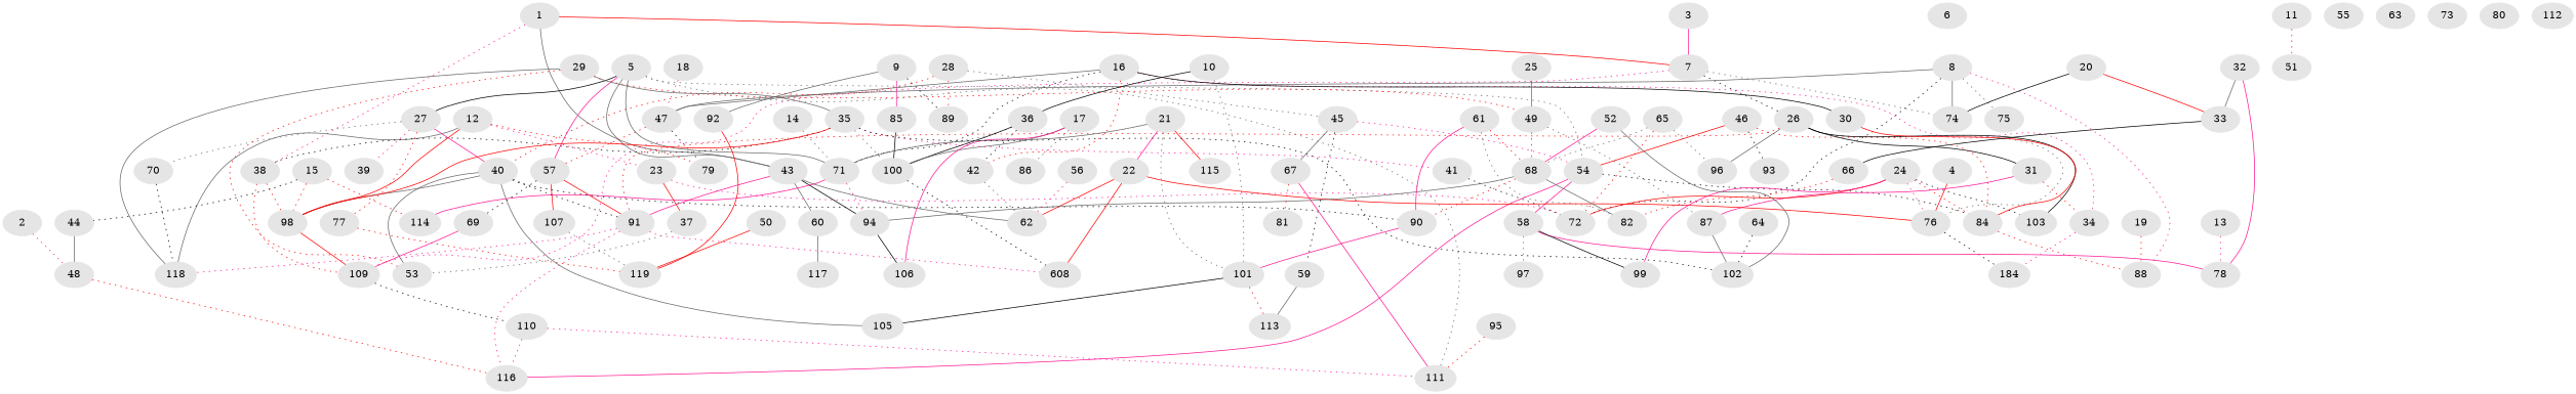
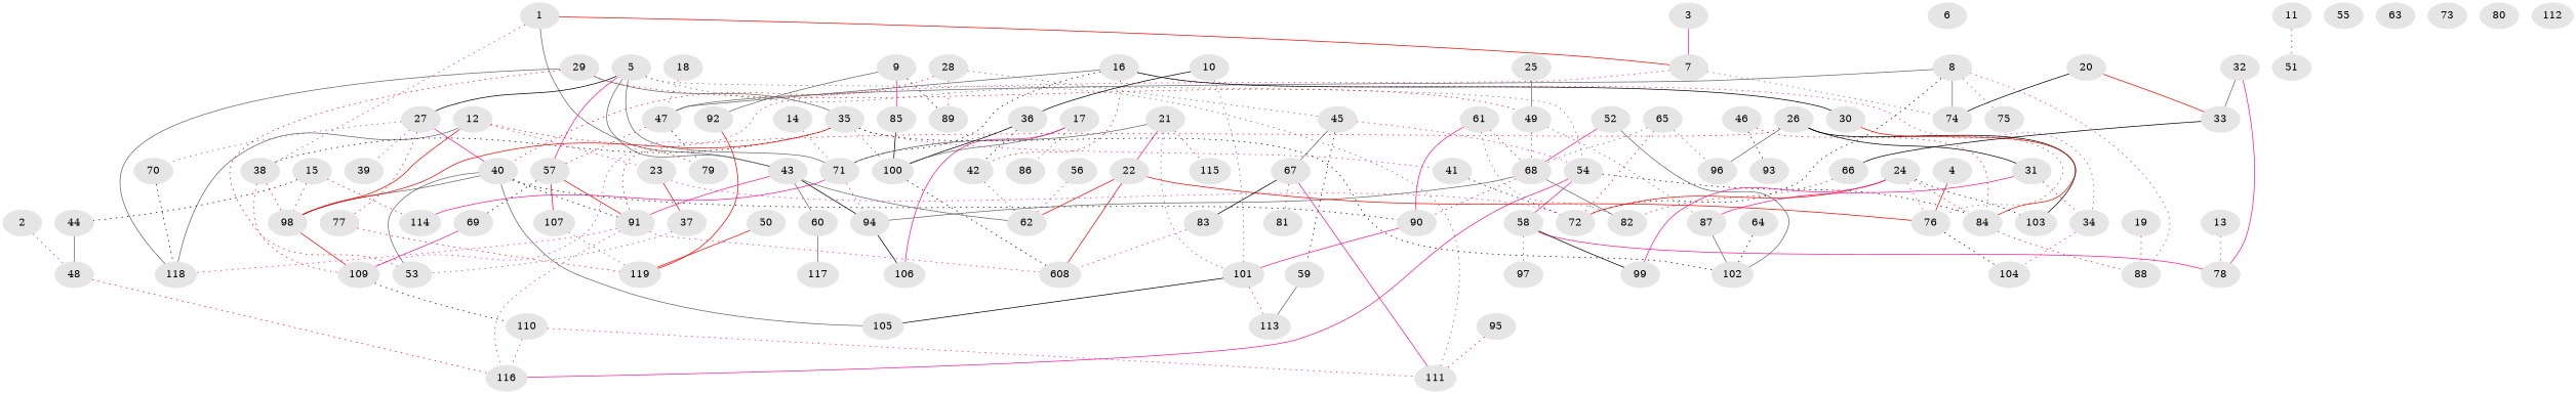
  graph {
    node [color=gray90 style=filled]
    edge [color=gray40 style=dotted]
    1
    7
    38
    43
    26
    74
    109
    98
    62
    91
    60
    94
    2
    48
    116
    3
    4
    76
-   104 [label=184]
+   104
    5
    27
    54
    57
    71
    111
    39
    40
    70
    77
    84
    58
    69
    107
    114
    6
    96
    103
    31
    110
    8
    47
    72
    75
    88
    79
    9
    85
    89
    92
    100
    119
    10
    36
    101
    42
    105
    113
    11
    51
    12
    23
    118
    37
    13
    78
    14
    15
    44
    16
    34
    30
    17
    86
    106
    n75 [label=608]
    18
    19
    20
    33
    66
    21
    22
    115
    53
    24
    99
    25
    49
    87
    68
    90
    28
    45
    59
    67
    29
    35
    41
    102
    32
    82
    117
    81
+   83
    46
    93
    50
    52
    97
    55
    56
    61
    63
    64
    65
    73
    80
    95
    112
    1 -- 7 [color=red style=solid]
    1 -- 38 [color=deeppink]
    1 -- 43 [style=solid]
-   7 -- 26 [color=black]
    7 -- 74
    7 -- 109 [color=deeppink]
    38 -- 109 [color=red]
    38 -- 98 [color=red]
    43 -- 62 [style=solid]
    43 -- 91 [color=deeppink style=solid]
    43 -- 60 [style=solid]
    43 -- 94 [color=black style=solid]
    26 -- 91 [color=red]
    26 -- 76
    26 -- 96 [style=solid]
    26 -- 103 [color=black style=solid]
    26 -- 31 [color=black style=solid]
    109 -- 110 [color=black]
    98 -- 109 [color=red style=solid]
    91 -- 116 [color=deeppink]
    91 -- 118 [color=deeppink]
    91 -- n75 [color=deeppink]
    60 -- 117 [style=solid]
    94 -- 106 [color=black style=solid]
    2 -- 48 [color=deeppink]
    48 -- 116 [color=red]
    3 -- 7 [color=deeppink style=solid]
    4 -- 76 [color=red style=solid]
    76 -- 104 [color=black]
    5 -- 43 [style=solid]
    5 -- 27 [color=black style=solid]
    5 -- 54
    5 -- 57 [color=deeppink style=solid]
    5 -- 71 [style=solid]
    5 -- 111
    27 -- 39 [color=deeppink]
    27 -- 40 [color=deeppink style=solid]
    27 -- 70
    27 -- 77 [color=red]
    54 -- 116 [color=deeppink style=solid]
    54 -- 84 [color=black]
    54 -- 58 [color=deeppink style=solid]
    57 -- 91 [color=red style=solid]
    57 -- 69 [color=black]
    57 -- 107 [color=red style=solid]
    71 -- 94 [color=deeppink]
    71 -- 114 [color=deeppink style=solid]
    40 -- 98 [style=solid]
    40 -- 91 [color=black]
    40 -- 105 [style=solid]
    40 -- 53 [style=solid]
    40 -- 90 [color=black]
    70 -- 118 [color=black]
    77 -- 119 [color=red]
    84 -- 88 [color=red]
    58 -- 78 [color=deeppink style=solid]
    58 -- 99 [color=black style=solid]
    58 -- 97 [color=deeppink]
    69 -- 109 [color=deeppink style=solid]
    107 -- 119
    31 -- 34 [color=red]
    31 -- 87 [color=deeppink style=solid]
    110 -- 116 [color=deeppink]
    110 -- 111 [color=deeppink]
    8 -- 74 [style=solid]
    8 -- 47 [style=solid]
    8 -- 72 [color=black]
    8 -- 75
    8 -- 88 [color=deeppink]
    47 -- 57 [color=red]
    47 -- 79 [color=black]
    9 -- 85 [color=deeppink style=solid]
    9 -- 89 [color=black]
    9 -- 92 [style=solid]
    85 -- 100 [color=black style=solid]
    92 -- 119 [color=red style=solid]
    100 -- n75 [color=black]
    10 -- 36 [color=black style=solid]
    10 -- 101
    36 -- 71
    36 -- 100 [color=black style=solid]
    36 -- 42 [color=black]
    101 -- 105 [color=black style=solid]
    101 -- 113 [color=red]
    42 -- 62
    11 -- 51 [color=red]
    12 -- 98 [color=red style=solid]
    12 -- 79 [color=red]
    12 -- 23 [color=deeppink]
    12 -- 118 [style=solid]
    23 -- 72 [color=deeppink]
    23 -- 37 [color=red style=solid]
    37 -- 53
    13 -- 78 [color=deeppink]
    14 -- 71
    15 -- 98 [color=red]
    15 -- 114 [color=red]
    15 -- 44 [color=black]
    44 -- 48 [style=solid]
    16 -- 71 [color=black]
    16 -- 47 [style=solid]
    16 -- 42 [color=red]
    16 -- 34 [color=deeppink]
    16 -- 30 [color=black style=solid]
    34 -- 104 [color=deeppink]
    30 -- 84 [color=red style=solid]
    17 -- 100 [style=solid]
    17 -- 86
    17 -- 106 [color=deeppink style=solid]
    18 -- 47 [color=deeppink]
    19 -- 88 [color=red]
    20 -- 74 [color=black style=solid]
    20 -- 33 [color=red style=solid]
    33 -- 66 [color=black style=solid]
    66 -- 82 [color=red]
    21 -- 71 [style=solid]
    21 -- 101
    21 -- 22 [color=deeppink style=solid]
-   21 -- 115 [color=red style=solid]
+   21 -- 115 [color=red]
    22 -- 62 [color=red style=solid]
    22 -- 76 [color=red style=solid]
    22 -- n75 [color=red style=solid]
    24 -- 76 [color=deeppink]
    24 -- 84 [color=red]
    24 -- 103 [color=black]
    24 -- 72 [color=red style=solid]
    24 -- 99 [color=deeppink style=solid]
    25 -- 49 [style=solid]
    49 -- 87
    49 -- 68 [color=red]
    87 -- 102 [style=solid]
    68 -- 94 [style=solid]
    68 -- 90 [color=red]
    68 -- 82 [style=solid]
    90 -- 101 [color=deeppink style=solid]
    28 -- 40 [color=red]
    28 -- 89 [color=red]
    28 -- 45
    45 -- 54 [color=deeppink]
    45 -- 59 [color=black]
    45 -- 67 [style=solid]
    59 -- 113 [style=solid]
    67 -- 111 [color=deeppink style=solid]
    67 -- 81 [color=red]
+   67 -- 83 [color=black style=solid]
    29 -- 118 [style=solid]
    29 -- 53 [color=red]
    29 -- 49 [color=red]
    29 -- 35 [style=solid]
    35 -- 38 [color=black]
    35 -- 98 [color=red style=solid]
    35 -- 100
    35 -- 41 [color=deeppink]
    35 -- 102 [color=black]
    41 -- 72 [color=black]
    32 -- 78 [color=deeppink style=solid]
    32 -- 33 [style=solid]
-   46 -- 54 [color=red style=solid]
+   83 -- n75 [color=deeppink]
    46 -- 84 [color=red]
    46 -- 93 [color=black]
    50 -- 119 [color=red style=solid]
    52 -- 68 [color=deeppink style=solid]
    52 -- 102 [style=solid]
    56 -- 62 [color=deeppink]
    61 -- 68 [color=red]
    61 -- 90 [color=deeppink style=solid]
    61 -- 82
    64 -- 102 [color=black]
    65 -- 96
    65 -- 72 [color=red]
    65 -- 68
    95 -- 111 [color=red]
  }
